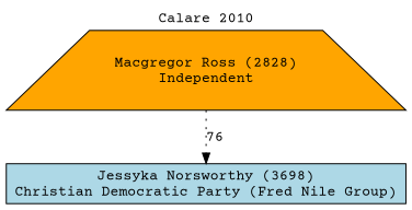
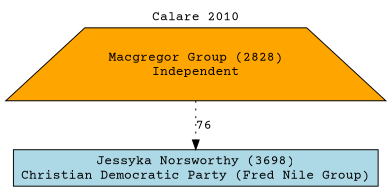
  digraph {
    label="Calare 2010"
    labelloc=t
    mclimit=10
    fontname="Courier Prime"
    node [style=filled fontname="Courier Prime"]
    n1 [label="Jessyka Norsworthy (3698)\nChristian Democratic Party (Fred Nile Group)" shape=box fillcolor=lightblue]
-   n2 [label="Macgregor Ross (2828)\nIndependent" shape=trapezium fillcolor=orange]
+   n2 [label="Macgregor Group (2828)\nIndependent" shape=trapezium fillcolor=orange]
    n2 -> n1 [label=76 style=dotted arrowhead=normal fontname="Courier Prime"]
  }
